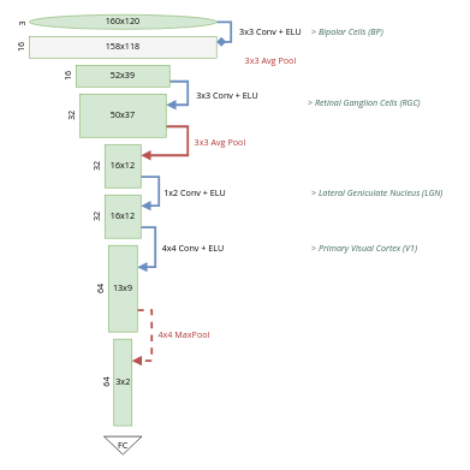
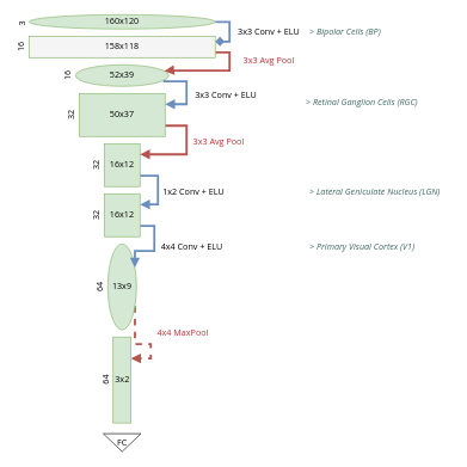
  <mxCell id="0" />
  <mxCell id="1" parent="0" />
  <mxCell id="2" value="3x2" style="rounded=0;whiteSpace=wrap;html=1;fillColor=#d5e8d4;strokeColor=#82b366;fontFamily=Open Sans;fontSource=https%3A%2F%2Ffonts.googleapis.com%2Fcss%3Ffamily%3DOpen%2BSans;" vertex="1" parent="1"><mxGeometry x="157.5" y="470" width="25" height="120" as="geometry" /></mxCell>
  <mxCell id="3" style="edgeStyle=orthogonalEdgeStyle;rounded=0;orthogonalLoop=1;jettySize=auto;html=1;exitX=1;exitY=0.75;exitDx=0;exitDy=0;entryX=1;entryY=0.25;entryDx=0;entryDy=0;strokeWidth=3;fillColor=#f8cecc;strokeColor=#b85450;endArrow=block;endFill=1;fontFamily=Open Sans;fontSource=https%3A%2F%2Ffonts.googleapis.com%2Fcss%3Ffamily%3DOpen%2BSans;dashed=1;" edge="1" parent="1" source="4" target="2"><mxGeometry relative="1" as="geometry" /></mxCell>
- <mxCell id="4" value="13x9" style="rounded=0;whiteSpace=wrap;html=1;fillColor=#d5e8d4;strokeColor=#82b366;fontFamily=Open Sans;fontSource=https%3A%2F%2Ffonts.googleapis.com%2Fcss%3Ffamily%3DOpen%2BSans;" vertex="1" parent="1"><mxGeometry x="150" y="340" width="40" height="120" as="geometry" /></mxCell>
+ <mxCell id="4" value="13x9" style="ellipse;whiteSpace=wrap;html=1;fillColor=#d5e8d4;strokeColor=#82b366;fontFamily=Open Sans;fontSource=https%3A%2F%2Ffonts.googleapis.com%2Fcss%3Ffamily%3DOpen%2BSans;" vertex="1" parent="1"><mxGeometry x="150" y="340" width="40" height="120" as="geometry" /></mxCell>
  <mxCell id="5" style="edgeStyle=orthogonalEdgeStyle;rounded=0;orthogonalLoop=1;jettySize=auto;html=1;exitX=1;exitY=0.75;exitDx=0;exitDy=0;entryX=1;entryY=0.25;entryDx=0;entryDy=0;strokeWidth=3;fillColor=#dae8fc;strokeColor=#6c8ebf;endArrow=block;endFill=1;fontFamily=Open Sans;fontSource=https%3A%2F%2Ffonts.googleapis.com%2Fcss%3Ffamily%3DOpen%2BSans;" edge="1" parent="1" source="6" target="4"><mxGeometry relative="1" as="geometry" /></mxCell>
  <mxCell id="6" value="16x12" style="rounded=0;whiteSpace=wrap;html=1;fillColor=#d5e8d4;strokeColor=#82b366;fontFamily=Open Sans;fontSource=https%3A%2F%2Ffonts.googleapis.com%2Fcss%3Ffamily%3DOpen%2BSans;" vertex="1" parent="1"><mxGeometry x="145" y="270" width="50" height="60" as="geometry" /></mxCell>
  <mxCell id="7" style="edgeStyle=orthogonalEdgeStyle;rounded=0;orthogonalLoop=1;jettySize=auto;html=1;exitX=1;exitY=0.75;exitDx=0;exitDy=0;entryX=1;entryY=0.25;entryDx=0;entryDy=0;strokeWidth=3;fillColor=#dae8fc;strokeColor=#6c8ebf;endArrow=block;endFill=1;fontFamily=Open Sans;fontSource=https%3A%2F%2Ffonts.googleapis.com%2Fcss%3Ffamily%3DOpen%2BSans;" edge="1" parent="1" source="8" target="6"><mxGeometry relative="1" as="geometry"><Array as="points"><mxPoint x="220" y="245" /><mxPoint x="220" y="285" /></Array></mxGeometry></mxCell>
  <mxCell id="8" value="16x12" style="rounded=0;whiteSpace=wrap;html=1;fillColor=#d5e8d4;strokeColor=#82b366;fontFamily=Open Sans;fontSource=https%3A%2F%2Ffonts.googleapis.com%2Fcss%3Ffamily%3DOpen%2BSans;" vertex="1" parent="1"><mxGeometry x="145" y="200" width="50" height="60" as="geometry" /></mxCell>
  <mxCell id="9" style="edgeStyle=orthogonalEdgeStyle;rounded=0;orthogonalLoop=1;jettySize=auto;html=1;exitX=1;exitY=0.75;exitDx=0;exitDy=0;entryX=1;entryY=0.25;entryDx=0;entryDy=0;strokeWidth=3;fillColor=#f8cecc;strokeColor=#b85450;endArrow=block;endFill=1;fontFamily=Open Sans;fontSource=https%3A%2F%2Ffonts.googleapis.com%2Fcss%3Ffamily%3DOpen%2BSans;" edge="1" parent="1" source="10" target="8"><mxGeometry relative="1" as="geometry"><Array as="points"><mxPoint x="260" y="175" /><mxPoint x="260" y="215" /></Array></mxGeometry></mxCell>
  <mxCell id="10" value="50x37" style="rounded=0;whiteSpace=wrap;html=1;fillColor=#d5e8d4;strokeColor=#82b366;fontFamily=Open Sans;fontSource=https%3A%2F%2Ffonts.googleapis.com%2Fcss%3Ffamily%3DOpen%2BSans;" vertex="1" parent="1"><mxGeometry x="110" y="130" width="120" height="60" as="geometry" /></mxCell>
  <mxCell id="11" style="edgeStyle=orthogonalEdgeStyle;rounded=0;orthogonalLoop=1;jettySize=auto;html=1;exitX=1;exitY=0.75;exitDx=0;exitDy=0;entryX=1;entryY=0.25;entryDx=0;entryDy=0;strokeWidth=3;fillColor=#dae8fc;strokeColor=#6c8ebf;endArrow=block;endFill=1;fontFamily=Open Sans;fontSource=https%3A%2F%2Ffonts.googleapis.com%2Fcss%3Ffamily%3DOpen%2BSans;" edge="1" parent="1" source="12" target="10"><mxGeometry relative="1" as="geometry"><Array as="points"><mxPoint x="260" y="113" /><mxPoint x="260" y="145" /></Array></mxGeometry></mxCell>
- <mxCell id="12" value="52x39" style="rounded=0;whiteSpace=wrap;html=1;fillColor=#d5e8d4;strokeColor=#82b366;fontFamily=Open Sans;fontSource=https%3A%2F%2Ffonts.googleapis.com%2Fcss%3Ffamily%3DOpen%2BSans;" vertex="1" parent="1"><mxGeometry x="105" y="90" width="130" height="30" as="geometry" /></mxCell>
+ <mxCell id="12" value="52x39" style="ellipse;whiteSpace=wrap;html=1;fillColor=#d5e8d4;strokeColor=#82b366;fontFamily=Open Sans;fontSource=https%3A%2F%2Ffonts.googleapis.com%2Fcss%3Ffamily%3DOpen%2BSans;" vertex="1" parent="1"><mxGeometry x="105" y="90" width="130" height="30" as="geometry" /></mxCell>
+ <mxCell id="13" style="edgeStyle=orthogonalEdgeStyle;rounded=0;orthogonalLoop=1;jettySize=auto;html=1;exitX=1;exitY=0.75;exitDx=0;exitDy=0;entryX=1;entryY=0.25;entryDx=0;entryDy=0;endArrow=block;endFill=1;strokeWidth=3;fillColor=#f8cecc;strokeColor=#b85450;fontFamily=Open Sans;fontSource=https%3A%2F%2Ffonts.googleapis.com%2Fcss%3Ffamily%3DOpen%2BSans;" edge="1" parent="1" source="14" target="12"><mxGeometry relative="1" as="geometry"><Array as="points"><mxPoint x="320" y="73" /><mxPoint x="320" y="98" /><mxPoint x="235" y="98" /></Array></mxGeometry></mxCell>
  <mxCell id="14" value="158x118" style="rounded=0;whiteSpace=wrap;html=1;fillColor=#f5f5f5;strokeColor=#82b366;fontFamily=Open Sans;fontSource=https%3A%2F%2Ffonts.googleapis.com%2Fcss%3Ffamily%3DOpen%2BSans;" vertex="1" parent="1"><mxGeometry x="40" y="50" width="260" height="30" as="geometry" /></mxCell>
  <mxCell id="15" style="edgeStyle=orthogonalEdgeStyle;rounded=0;orthogonalLoop=1;jettySize=auto;html=1;exitX=1;exitY=0.5;exitDx=0;exitDy=0;entryX=1;entryY=0.25;entryDx=0;entryDy=0;endArrow=diamond;endFill=1;strokeWidth=3;fillColor=#dae8fc;strokeColor=#6c8ebf;fontFamily=Open Sans;fontSource=https%3A%2F%2Ffonts.googleapis.com%2Fcss%3Ffamily%3DOpen%2BSans;" edge="1" parent="1" source="16" target="14"><mxGeometry relative="1" as="geometry"><Array as="points"><mxPoint x="320" y="30" /><mxPoint x="320" y="58" /><mxPoint x="300" y="58" /></Array></mxGeometry></mxCell>
  <mxCell id="16" value="160x120" style="ellipse;whiteSpace=wrap;html=1;fillColor=#d5e8d4;strokeColor=#82b366;fontFamily=Open Sans;fontSource=https%3A%2F%2Ffonts.googleapis.com%2Fcss%3Ffamily%3DOpen%2BSans;" vertex="1" parent="1"><mxGeometry x="40" y="20" width="260" height="20" as="geometry" /></mxCell>
  <mxCell id="17" value="3x3 Conv + ELU" style="text;html=1;strokeColor=none;fillColor=none;align=center;verticalAlign=middle;whiteSpace=wrap;rounded=0;fontFamily=Open Sans;fontSource=https%3A%2F%2Ffonts.googleapis.com%2Fcss%3Ffamily%3DOpen%2BSans;" vertex="1" parent="1"><mxGeometry x="320" y="30" width="110" height="30" as="geometry" /></mxCell>
  <mxCell id="18" value="3x3 Avg Pool" style="text;html=1;strokeColor=none;fillColor=none;align=center;verticalAlign=middle;whiteSpace=wrap;rounded=0;fontColor=#B03333;fontFamily=Open Sans;fontSource=https%3A%2F%2Ffonts.googleapis.com%2Fcss%3Ffamily%3DOpen%2BSans;" vertex="1" parent="1"><mxGeometry x="320" y="70" width="110" height="30" as="geometry" /></mxCell>
  <mxCell id="19" value="3x3 Conv + ELU" style="text;html=1;strokeColor=none;fillColor=none;align=center;verticalAlign=middle;whiteSpace=wrap;rounded=0;fontFamily=Open Sans;fontSource=https%3A%2F%2Ffonts.googleapis.com%2Fcss%3Ffamily%3DOpen%2BSans;" vertex="1" parent="1"><mxGeometry x="260" y="112.5" width="110" height="40" as="geometry" /></mxCell>
  <mxCell id="20" value="3x3 Avg Pool" style="text;html=1;strokeColor=none;fillColor=none;align=center;verticalAlign=middle;whiteSpace=wrap;rounded=0;fontColor=#B03333;fontFamily=Open Sans;fontSource=https%3A%2F%2Ffonts.googleapis.com%2Fcss%3Ffamily%3DOpen%2BSans;" vertex="1" parent="1"><mxGeometry x="250" y="172.5" width="110" height="50" as="geometry" /></mxCell>
  <mxCell id="21" value="1x2 Conv  + ELU" style="text;html=1;strokeColor=none;fillColor=none;align=center;verticalAlign=middle;whiteSpace=wrap;rounded=0;fontFamily=Open Sans;fontSource=https%3A%2F%2Ffonts.googleapis.com%2Fcss%3Ffamily%3DOpen%2BSans;" vertex="1" parent="1"><mxGeometry x="210" y="242.5" width="120" height="50" as="geometry" /></mxCell>
  <mxCell id="22" value="3" style="text;html=1;strokeColor=none;fillColor=none;align=center;verticalAlign=middle;whiteSpace=wrap;rounded=0;rotation=-90;fontFamily=Open Sans;fontSource=https%3A%2F%2Ffonts.googleapis.com%2Fcss%3Ffamily%3DOpen%2BSans;" vertex="1" parent="1"><mxGeometry x="20" y="25" width="20" height="15" as="geometry" /></mxCell>
  <mxCell id="23" value="16" style="text;html=1;strokeColor=none;fillColor=none;align=center;verticalAlign=middle;whiteSpace=wrap;rounded=0;rotation=-90;fontFamily=Open Sans;fontSource=https%3A%2F%2Ffonts.googleapis.com%2Fcss%3Ffamily%3DOpen%2BSans;" vertex="1" parent="1"><mxGeometry x="20" y="57.5" width="20" height="15" as="geometry" /></mxCell>
  <mxCell id="24" value="16" style="text;html=1;strokeColor=none;fillColor=none;align=center;verticalAlign=middle;whiteSpace=wrap;rounded=0;rotation=-90;fontFamily=Open Sans;fontSource=https%3A%2F%2Ffonts.googleapis.com%2Fcss%3Ffamily%3DOpen%2BSans;" vertex="1" parent="1"><mxGeometry x="85" y="97.5" width="20" height="15" as="geometry" /></mxCell>
  <mxCell id="25" value="32" style="text;html=1;strokeColor=none;fillColor=none;align=center;verticalAlign=middle;whiteSpace=wrap;rounded=0;rotation=-90;fontFamily=Open Sans;fontSource=https%3A%2F%2Ffonts.googleapis.com%2Fcss%3Ffamily%3DOpen%2BSans;" vertex="1" parent="1"><mxGeometry x="90" y="152.5" width="20" height="15" as="geometry" /></mxCell>
  <mxCell id="26" value="32" style="text;html=1;strokeColor=none;fillColor=none;align=center;verticalAlign=middle;whiteSpace=wrap;rounded=0;rotation=-90;fontFamily=Open Sans;fontSource=https%3A%2F%2Ffonts.googleapis.com%2Fcss%3Ffamily%3DOpen%2BSans;" vertex="1" parent="1"><mxGeometry x="125" y="222.5" width="20" height="15" as="geometry" /></mxCell>
  <mxCell id="27" value="32" style="text;html=1;strokeColor=none;fillColor=none;align=center;verticalAlign=middle;whiteSpace=wrap;rounded=0;rotation=-90;fontFamily=Open Sans;fontSource=https%3A%2F%2Ffonts.googleapis.com%2Fcss%3Ffamily%3DOpen%2BSans;" vertex="1" parent="1"><mxGeometry x="125" y="292.5" width="20" height="15" as="geometry" /></mxCell>
  <mxCell id="28" value="64" style="text;html=1;strokeColor=none;fillColor=none;align=center;verticalAlign=middle;whiteSpace=wrap;rounded=0;rotation=-90;fontFamily=Open Sans;fontSource=https%3A%2F%2Ffonts.googleapis.com%2Fcss%3Ffamily%3DOpen%2BSans;" vertex="1" parent="1"><mxGeometry x="130" y="392.5" width="20" height="15" as="geometry" /></mxCell>
  <mxCell id="29" value="64" style="text;html=1;strokeColor=none;fillColor=none;align=center;verticalAlign=middle;whiteSpace=wrap;rounded=0;rotation=-90;fontFamily=Open Sans;fontSource=https%3A%2F%2Ffonts.googleapis.com%2Fcss%3Ffamily%3DOpen%2BSans;" vertex="1" parent="1"><mxGeometry x="137.5" y="522.5" width="20" height="15" as="geometry" /></mxCell>
  <mxCell id="30" value="4x4 Conv + ELU" style="text;html=1;strokeColor=none;fillColor=none;align=center;verticalAlign=middle;whiteSpace=wrap;rounded=0;fontFamily=Open Sans;fontSource=https%3A%2F%2Ffonts.googleapis.com%2Fcss%3Ffamily%3DOpen%2BSans;" vertex="1" parent="1"><mxGeometry x="195" y="320" width="145" height="50" as="geometry" /></mxCell>
  <mxCell id="31" value="4x4 MaxPool" style="text;html=1;strokeColor=none;fillColor=none;align=center;verticalAlign=middle;whiteSpace=wrap;rounded=0;fontColor=#B03333;fontFamily=Open Sans;fontSource=https%3A%2F%2Ffonts.googleapis.com%2Fcss%3Ffamily%3DOpen%2BSans;" vertex="1" parent="1"><mxGeometry x="200" y="440" width="110" height="50" as="geometry" /></mxCell>
  <mxCell id="32" value="FC" style="triangle;whiteSpace=wrap;html=1;rotation=0;direction=south;fontFamily=Open Sans;fontSource=https%3A%2F%2Ffonts.googleapis.com%2Fcss%3Ffamily%3DOpen%2BSans;" vertex="1" parent="1"><mxGeometry x="143.75" y="605" width="52.5" height="25" as="geometry" /></mxCell>
  <mxCell id="33" value="&amp;gt; Bipolar Cells (BP)" style="text;html=1;strokeColor=none;fillColor=none;align=left;verticalAlign=middle;whiteSpace=wrap;rounded=0;fontColor=#3F6961;fontStyle=2;fontFamily=Open Sans;fontSource=https%3A%2F%2Ffonts.googleapis.com%2Fcss%3Ffamily%3DOpen%2BSans;" vertex="1" parent="1"><mxGeometry x="430" y="30" width="180" height="30" as="geometry" /></mxCell>
  <mxCell id="34" value="&amp;gt; Retinal Ganglion Cells (RGC)" style="text;html=1;strokeColor=none;fillColor=none;align=left;verticalAlign=middle;whiteSpace=wrap;rounded=0;fontColor=#3F6961;fontStyle=2;fontFamily=Open Sans;fontSource=https%3A%2F%2Ffonts.googleapis.com%2Fcss%3Ffamily%3DOpen%2BSans;" vertex="1" parent="1"><mxGeometry x="425" y="127.5" width="190" height="30" as="geometry" /></mxCell>
  <mxCell id="35" value="&amp;gt; Lateral Geniculate Nucleus (LGN)" style="text;html=1;strokeColor=none;fillColor=none;align=left;verticalAlign=middle;whiteSpace=wrap;rounded=0;fontColor=#3F6961;fontStyle=2;fontFamily=Open Sans;fontSource=https%3A%2F%2Ffonts.googleapis.com%2Fcss%3Ffamily%3DOpen%2BSans;" vertex="1" parent="1"><mxGeometry x="430" y="252.5" width="200" height="30" as="geometry" /></mxCell>
  <mxCell id="36" value="&amp;gt; Primary Visual Cortex (V1)" style="text;html=1;strokeColor=none;fillColor=none;align=left;verticalAlign=middle;whiteSpace=wrap;rounded=0;fontColor=#3F6961;fontStyle=2;fontFamily=Open Sans;fontSource=https%3A%2F%2Ffonts.googleapis.com%2Fcss%3Ffamily%3DOpen%2BSans;" vertex="1" parent="1"><mxGeometry x="430" y="330" width="190" height="30" as="geometry" /></mxCell>
